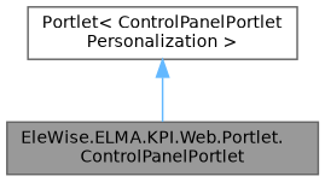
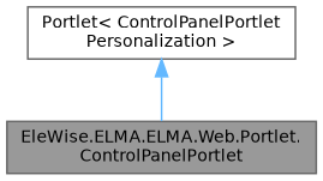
  digraph {
    node [color=gray40 fontname=Helvetica fontsize=10 shape=box style=filled]
-   n1 [fillcolor=grey60 fontcolor=black height=0.2 label="EleWise.ELMA.KPI.Web.Portlet.\lControlPanelPortlet" width=0.4]
+   n1 [fillcolor=grey60 fontcolor=black height=0.2 label="EleWise.ELMA.ELMA.Web.Portlet.\lControlPanelPortlet" width=0.4]
    n2 [fillcolor=white height=0.2 label="Portlet\< ControlPanelPortlet\lPersonalization \>" width=0.4]
    n2 -> n1 [color=steelblue1 dir=back fontname=Helvetica fontsize=10 labelfontname=Helvetica labelfontsize=10 style=solid]
  }
